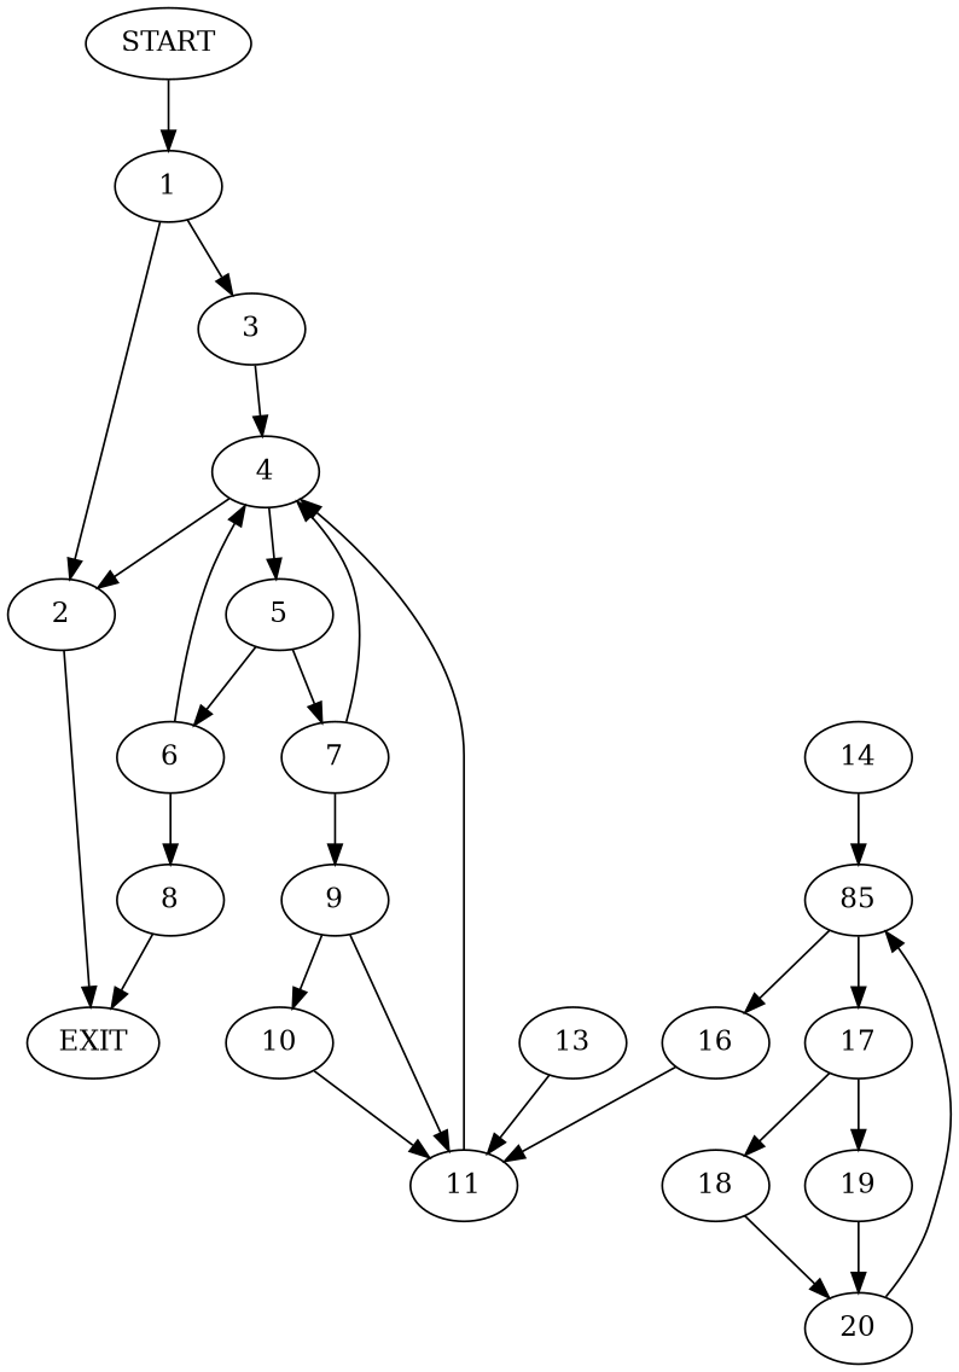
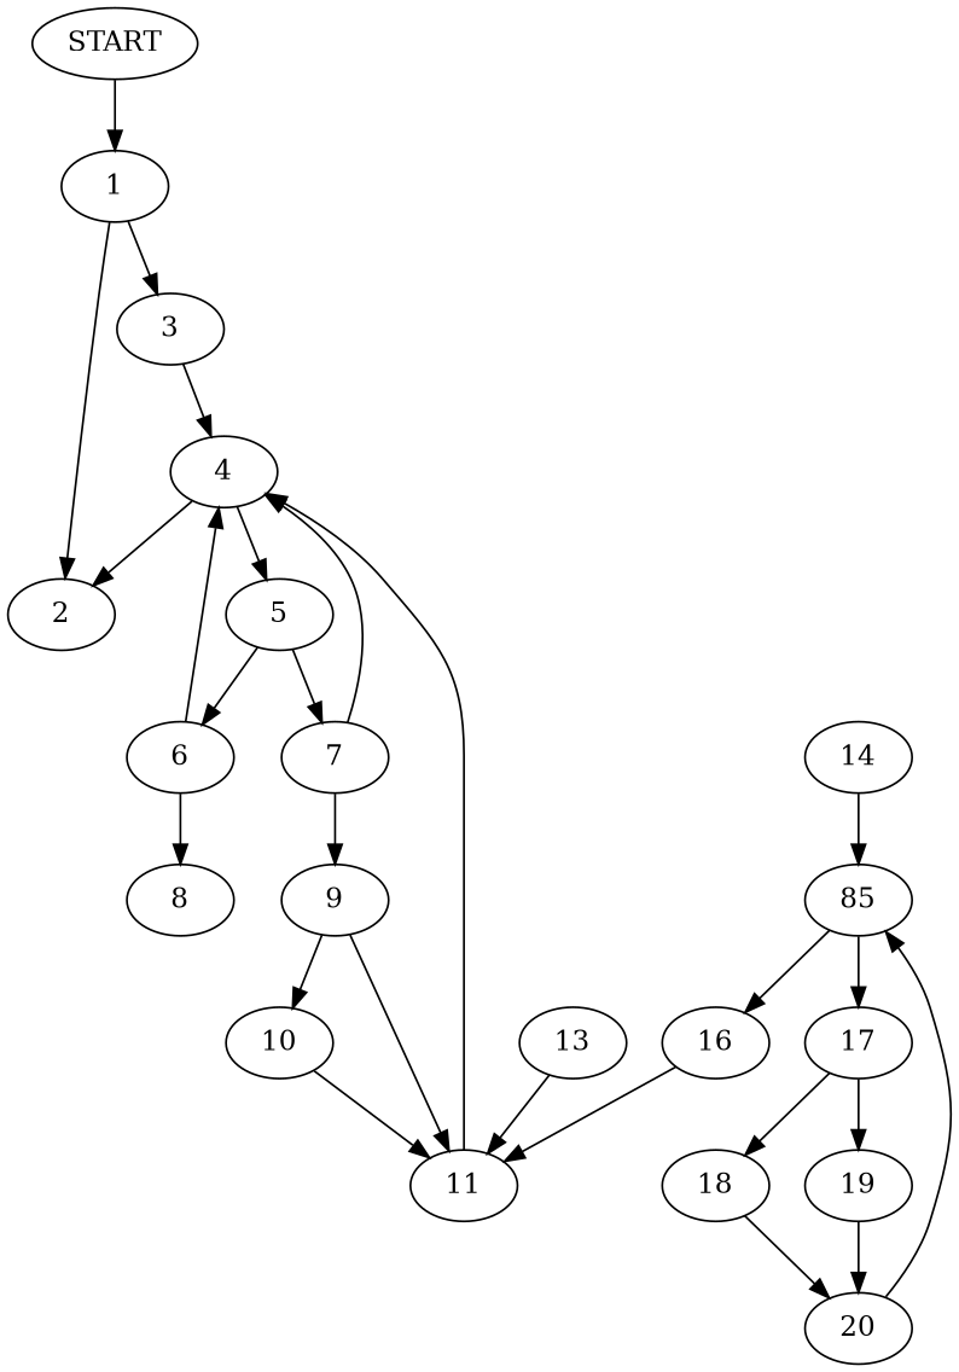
  digraph {
    n1 [label=START]
    1
    2
    3
-   n5 [label=EXIT]
    4
    5
    6
    7
    8
    9
    10
    11
    13
    n15 [label=85]
    14
    16
    17
    18
    19
    20
    n1 -> 1
    1 -> 2
    1 -> 3
-   2 -> n5
    3 -> 4
    4 -> 2
    4 -> 5
    5 -> 6
    5 -> 7
    6 -> 4
    6 -> 8
    7 -> 4
    7 -> 9
-   8 -> n5
    9 -> 10
    9 -> 11
    10 -> 11
    11 -> 4
    13 -> 11
    n15 -> 16
    n15 -> 17
    14 -> n15
    16 -> 11
    17 -> 18
    17 -> 19
    18 -> 20
    19 -> 20
    20 -> n15
  }
